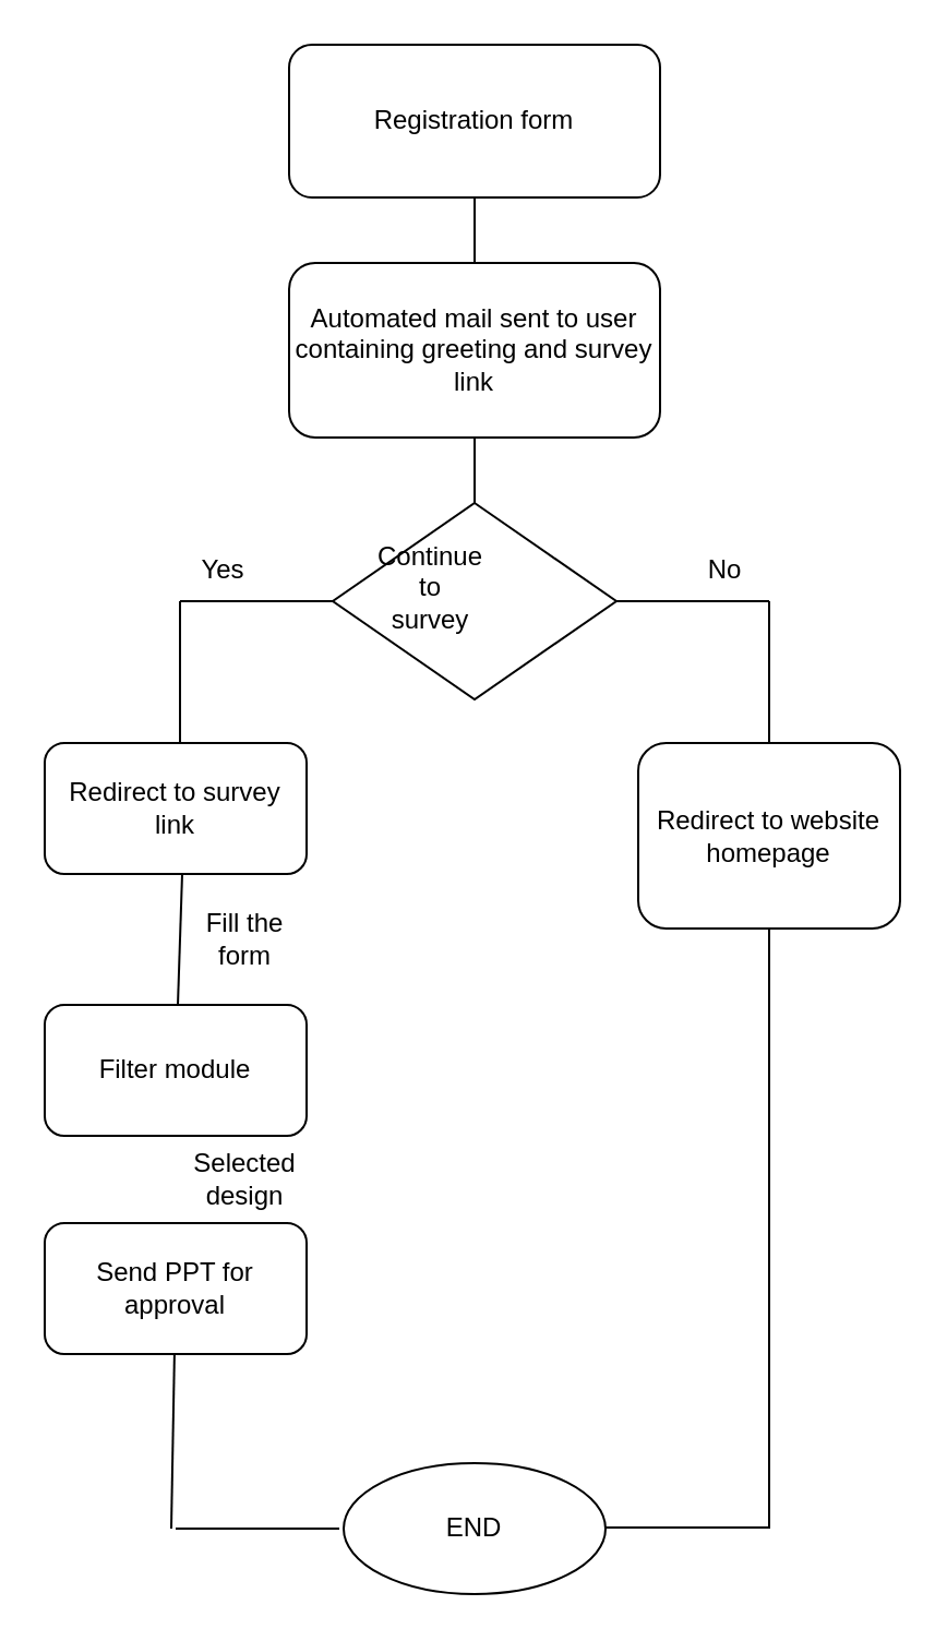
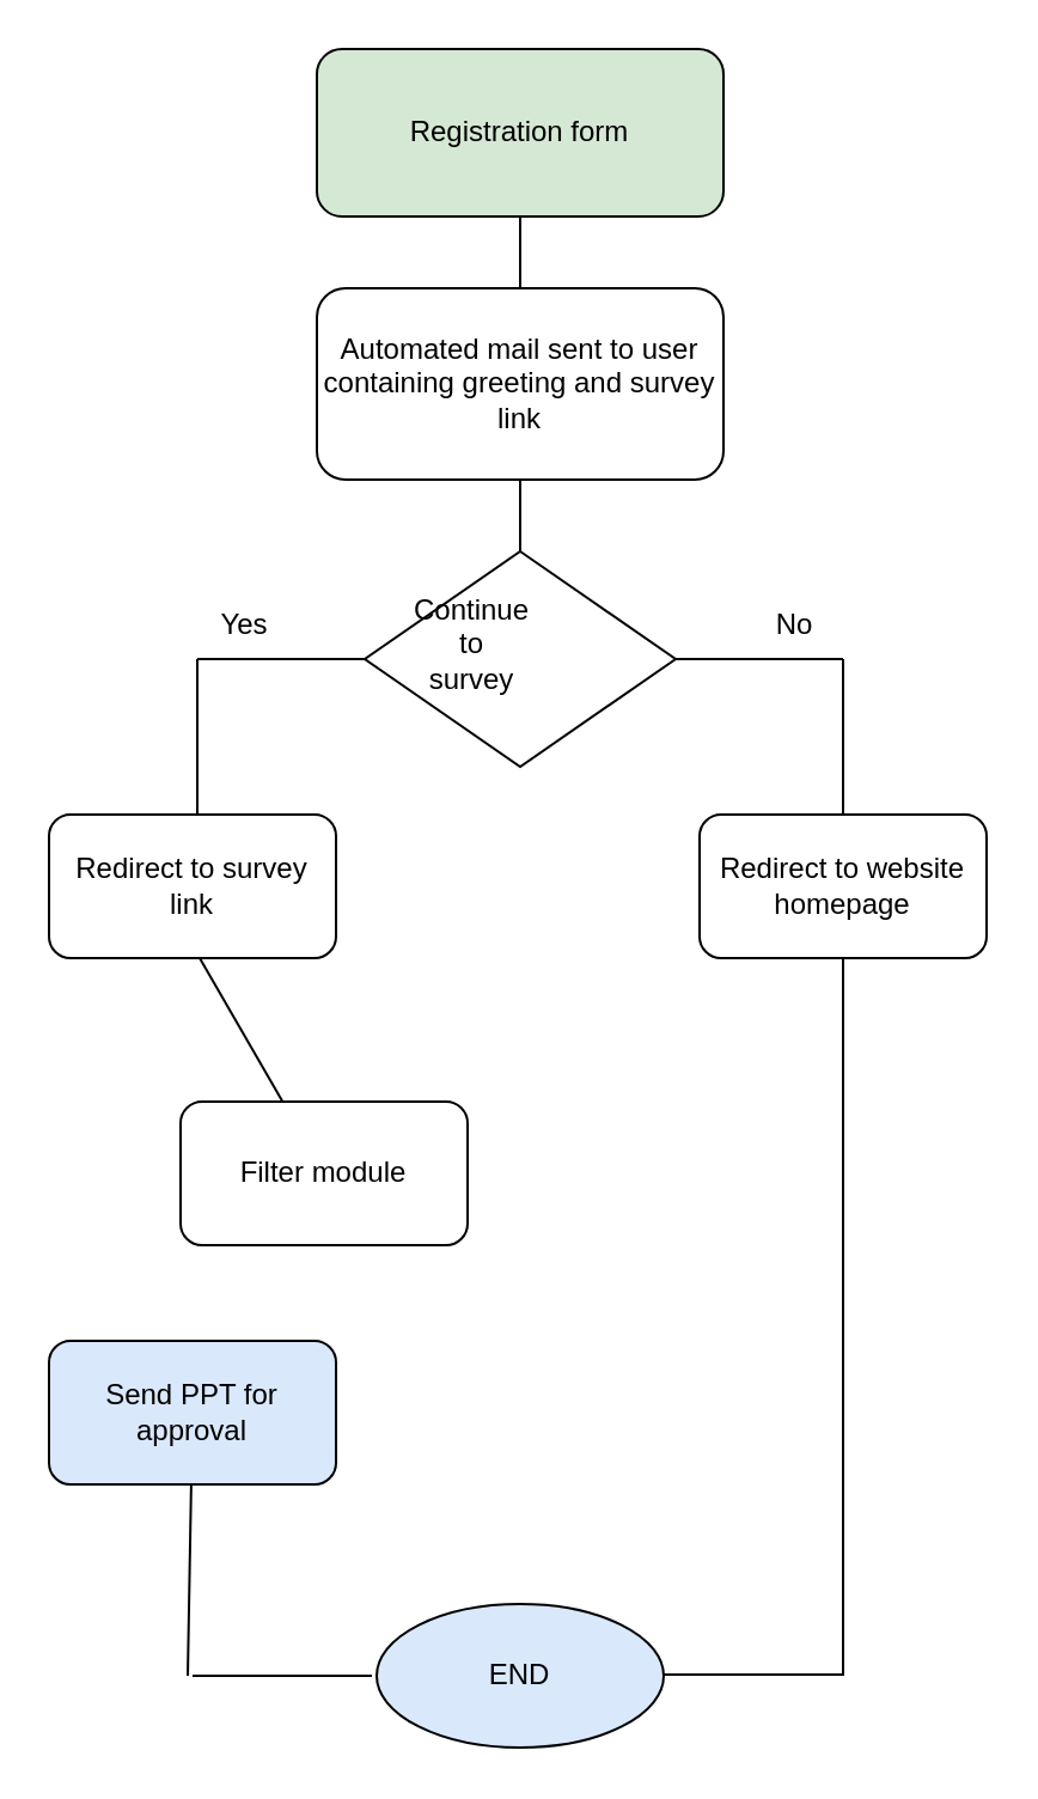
  <mxCell id="0" />
  <mxCell id="1" parent="0" />
- <mxCell id="2" value="Registration form" style="rounded=1;whiteSpace=wrap;html=1;" vertex="1" parent="1"><mxGeometry x="132" y="20" width="170" height="70" as="geometry" /></mxCell>
+ <mxCell id="2" value="Registration form" style="rounded=1;whiteSpace=wrap;html=1;fillColor=#d5e8d4;" vertex="1" parent="1"><mxGeometry x="132" y="20" width="170" height="70" as="geometry" /></mxCell>
  <mxCell id="3" value="" style="rhombus;whiteSpace=wrap;html=1;" vertex="1" parent="1"><mxGeometry x="152" y="230" width="130" height="90" as="geometry" /></mxCell>
  <mxCell id="4" value="Automated mail sent to user containing greeting and survey link" style="rounded=1;whiteSpace=wrap;html=1;spacingRight=2;spacingLeft=2;" vertex="1" parent="1"><mxGeometry x="132" y="120" width="170" height="80" as="geometry" /></mxCell>
  <mxCell id="5" value="" style="endArrow=none;html=1;exitX=0.5;exitY=0;exitDx=0;exitDy=0;" edge="1" parent="1" source="4"><mxGeometry width="50" height="50" relative="1" as="geometry"><mxPoint x="162" y="140" as="sourcePoint" /><mxPoint x="217" y="90" as="targetPoint" /></mxGeometry></mxCell>
  <mxCell id="6" value="Continue to survey" style="text;html=1;strokeColor=none;fillColor=none;align=center;verticalAlign=middle;whiteSpace=wrap;rounded=0;" vertex="1" parent="1"><mxGeometry x="172" y="259" width="50" height="20" as="geometry" /></mxCell>
  <mxCell id="7" value="" style="endArrow=none;html=1;exitX=0.5;exitY=0;exitDx=0;exitDy=0;entryX=0.5;entryY=1;entryDx=0;entryDy=0;" edge="1" parent="1" source="3" target="4"><mxGeometry width="50" height="50" relative="1" as="geometry"><mxPoint x="172" y="270" as="sourcePoint" /><mxPoint x="217" y="220" as="targetPoint" /></mxGeometry></mxCell>
- <mxCell id="8" value="Redirect to website homepage" style="rounded=1;whiteSpace=wrap;html=1;" vertex="1" parent="1"><mxGeometry x="292" y="340" width="120" height="85" as="geometry" /></mxCell>
+ <mxCell id="8" value="Redirect to website homepage" style="rounded=1;whiteSpace=wrap;html=1;" vertex="1" parent="1"><mxGeometry x="292" y="340" width="120" height="60" as="geometry" /></mxCell>
  <mxCell id="9" value="" style="endArrow=none;html=1;" edge="1" parent="1"><mxGeometry width="50" height="50" relative="1" as="geometry"><mxPoint x="282" y="275" as="sourcePoint" /><mxPoint x="352" y="275" as="targetPoint" /></mxGeometry></mxCell>
  <mxCell id="10" value="" style="endArrow=none;html=1;entryX=0.5;entryY=0;entryDx=0;entryDy=0;" edge="1" parent="1" target="8"><mxGeometry width="50" height="50" relative="1" as="geometry"><mxPoint x="352" y="275" as="sourcePoint" /><mxPoint x="402" y="225" as="targetPoint" /></mxGeometry></mxCell>
  <mxCell id="11" value="No&lt;br&gt;" style="text;html=1;strokeColor=none;fillColor=none;align=center;verticalAlign=middle;whiteSpace=wrap;rounded=0;" vertex="1" parent="1"><mxGeometry x="312" y="251" width="40" height="20" as="geometry" /></mxCell>
  <mxCell id="12" value="Redirect to survey link" style="rounded=1;whiteSpace=wrap;html=1;" vertex="1" parent="1"><mxGeometry x="20" y="340" width="120" height="60" as="geometry" /></mxCell>
  <mxCell id="13" value="" style="endArrow=none;html=1;entryX=0;entryY=0.5;entryDx=0;entryDy=0;startSize=6;endSize=7;" edge="1" parent="1" target="3"><mxGeometry width="50" height="50" relative="1" as="geometry"><mxPoint x="82" y="275" as="sourcePoint" /><mxPoint x="152" y="224" as="targetPoint" /></mxGeometry></mxCell>
  <mxCell id="14" value="" style="endArrow=none;html=1;" edge="1" parent="1"><mxGeometry width="50" height="50" relative="1" as="geometry"><mxPoint x="82" y="275" as="sourcePoint" /><mxPoint x="82" y="340" as="targetPoint" /></mxGeometry></mxCell>
  <mxCell id="15" value="Yes" style="text;html=1;strokeColor=none;fillColor=none;align=center;verticalAlign=middle;whiteSpace=wrap;rounded=0;" vertex="1" parent="1"><mxGeometry x="82" y="251" width="40" height="20" as="geometry" /></mxCell>
- <mxCell id="16" value="Filter module" style="rounded=1;whiteSpace=wrap;html=1;" vertex="1" parent="1"><mxGeometry x="20" y="460" width="120" height="60" as="geometry" /></mxCell>
+ <mxCell id="16" value="Filter module" style="rounded=1;whiteSpace=wrap;html=1;" vertex="1" parent="1"><mxGeometry x="75" y="460" width="120" height="60" as="geometry" /></mxCell>
  <mxCell id="17" value="" style="endArrow=none;html=1;" edge="1" parent="1" source="16"><mxGeometry width="50" height="50" relative="1" as="geometry"><mxPoint x="82" y="420" as="sourcePoint" /><mxPoint x="83" y="400" as="targetPoint" /></mxGeometry></mxCell>
- <mxCell id="18" value="Fill the form" style="text;html=1;strokeColor=none;fillColor=none;align=center;verticalAlign=middle;whiteSpace=wrap;rounded=0;" vertex="1" parent="1"><mxGeometry x="92" y="420" width="40" height="20" as="geometry" /></mxCell>
- <mxCell id="19" value="Send PPT for approval" style="rounded=1;whiteSpace=wrap;html=1;" vertex="1" parent="1"><mxGeometry x="20" y="560" width="120" height="60" as="geometry" /></mxCell>
- <mxCell id="20" value="END" style="ellipse;whiteSpace=wrap;html=1;" vertex="1" parent="1"><mxGeometry x="157" y="670" width="120" height="60" as="geometry" /></mxCell>
+ <mxCell id="19" value="Send PPT for approval" style="rounded=1;whiteSpace=wrap;html=1;fillColor=#dae8fc;" vertex="1" parent="1"><mxGeometry x="20" y="560" width="120" height="60" as="geometry" /></mxCell>
+ <mxCell id="20" value="END" style="ellipse;whiteSpace=wrap;html=1;fillColor=#dae8fc;" vertex="1" parent="1"><mxGeometry x="157" y="670" width="120" height="60" as="geometry" /></mxCell>
  <mxCell id="21" value="" style="endArrow=none;html=1;strokeWidth=1;" edge="1" parent="1" target="19"><mxGeometry width="50" height="50" relative="1" as="geometry"><mxPoint x="78" y="700" as="sourcePoint" /><mxPoint x="72" y="740" as="targetPoint" /></mxGeometry></mxCell>
  <mxCell id="22" value="" style="endArrow=none;html=1;strokeWidth=1;" edge="1" parent="1"><mxGeometry width="50" height="50" relative="1" as="geometry"><mxPoint x="80" y="700" as="sourcePoint" /><mxPoint x="155" y="700" as="targetPoint" /></mxGeometry></mxCell>
  <mxCell id="23" value="" style="endArrow=none;html=1;strokeWidth=1;" edge="1" parent="1" target="8"><mxGeometry width="50" height="50" relative="1" as="geometry"><mxPoint x="352" y="700" as="sourcePoint" /><mxPoint x="351.955" y="440" as="targetPoint" /></mxGeometry></mxCell>
  <mxCell id="24" value="" style="endArrow=none;html=1;strokeWidth=1;" edge="1" parent="1"><mxGeometry width="50" height="50" relative="1" as="geometry"><mxPoint x="276.5" y="699.5" as="sourcePoint" /><mxPoint x="351.5" y="699.5" as="targetPoint" /></mxGeometry></mxCell>
- <mxCell id="25" value="Selected design" style="text;html=1;strokeColor=none;fillColor=none;align=center;verticalAlign=middle;whiteSpace=wrap;rounded=0;" vertex="1" parent="1"><mxGeometry x="92" y="530" width="40" height="20" as="geometry" /></mxCell>
